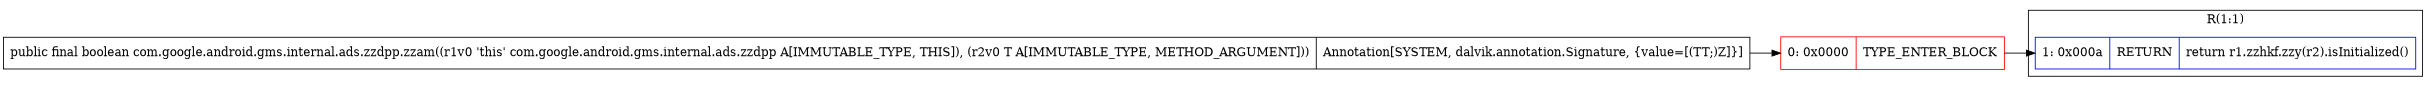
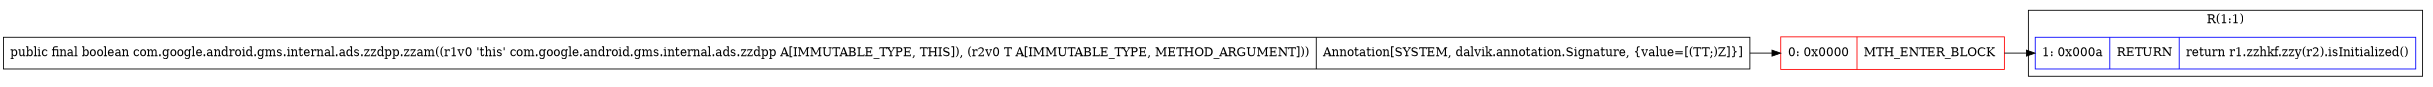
  digraph {
    rankdir=LR
    node [shape=record]
    n1 [color=blue label="{1\:\ 0x000a|RETURN\l|return r1.zzhkf.zzy(r2).isInitialized()\l}"]
-   n2 [color=red label="{0\:\ 0x0000|TYPE_ENTER_BLOCK\l}"]
+   n2 [color=red label="{0\:\ 0x0000|MTH_ENTER_BLOCK\l}"]
    n3 [label="{public final boolean com.google.android.gms.internal.ads.zzdpp.zzam((r1v0 'this' com.google.android.gms.internal.ads.zzdpp A[IMMUTABLE_TYPE, THIS]), (r2v0 T A[IMMUTABLE_TYPE, METHOD_ARGUMENT]))  | Annotation[SYSTEM, dalvik.annotation.Signature, \{value=[(TT;)Z]\}]\l}"]
    subgraph cluster_1 {
      label="R(1:1)"
      n1
    }
    n2 -> n1
    n3 -> n2
  }
